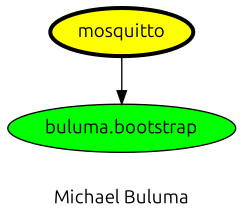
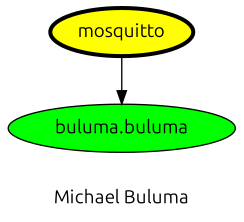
  digraph {
    label="Michael Buluma"
    fontname=Ubuntu
    node [style=filled fontname=Ubuntu]
    mosquitto [fillcolor=yellow penwidth=3]
-   "buluma.bootstrap" [fillcolor=green]
+   "buluma.bootstrap" [fillcolor=green label="buluma.buluma"]
    mosquitto -> "buluma.bootstrap" [fontname=Ubuntu]
  }
